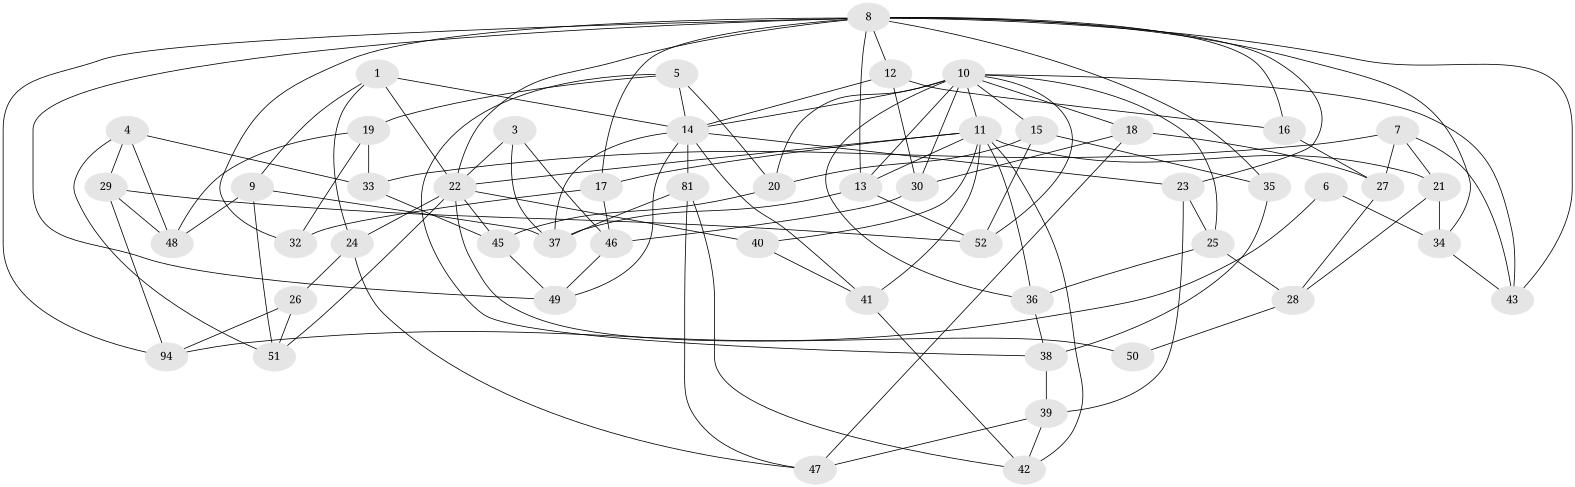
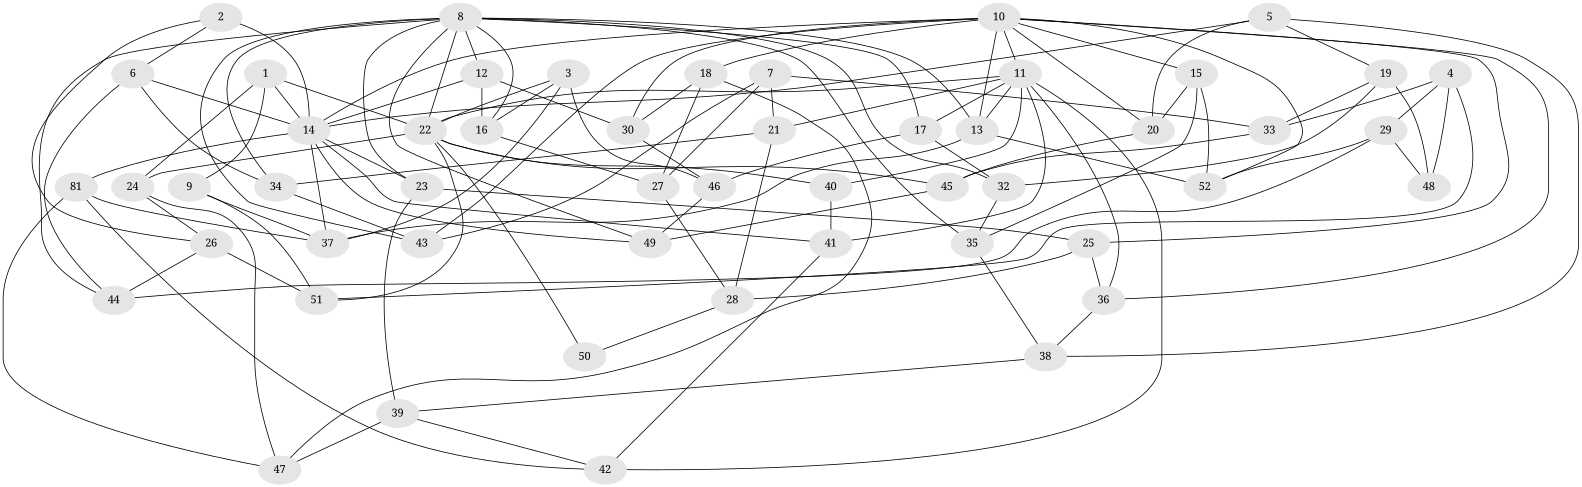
  graph {
    fontname="Noto Serif"
    node [color=gray90 fontname="Noto Serif" style=filled]
    edge [fontname="Noto Serif" weight=1.0]
    1
    9
    14
    22
    24
    37
    48
    51
    23
    49
    41
    n12 [label=81]
    40
    45
    50
    26
    47
+   2
    6
    34
-   44 [label=94]
+   44
    3
    16
    46
    27
    4
    29
    33
    52
    5
    19
    20
    38
    32
    39
    43
    7
    21
    28
    8
    12
    13
    17
    35
    30
    25
    10
    11
    15
    18
    36
    42
    1 -- 9
    1 -- 14
    1 -- 22
    1 -- 24
    9 -- 37
-   9 -- 48
    9 -- 51
    14 -- 37
    14 -- 23
    14 -- 49
    14 -- 41
    14 -- n12
    22 -- 24
    22 -- 51
    22 -- 40
    22 -- 45
    22 -- 50 [weight=3.0]
    24 -- 26
    24 -- 47
    23 -- 39
    23 -- 25
    41 -- 42
    n12 -- 37
    n12 -- 47
    n12 -- 42
    40 -- 41
    45 -- 49
    26 -- 51
    26 -- 44
+   2 -- 14 [weight=2.0]
+   2 -- 26
+   2 -- 6
+   6 -- 14
    6 -- 34
    6 -- 44
    34 -- 43
    3 -- 22
    3 -- 37
+   3 -- 16
    3 -- 46
    16 -- 27
    46 -- 49
    27 -- 28
    4 -- 48
    4 -- 51
    4 -- 29
    4 -- 33
    29 -- 48
    29 -- 44
    29 -- 52
    33 -- 45
    5 -- 14
    5 -- 19
    5 -- 20
    5 -- 38
    19 -- 48
    19 -- 33
    19 -- 32
    20 -- 45
    38 -- 39
+   32 -- 35
    39 -- 47
    39 -- 42
    7 -- 27
    7 -- 33
    7 -- 43
    7 -- 21
    21 -- 34
    21 -- 28
    28 -- 50
    8 -- 22
    8 -- 23
    8 -- 49
    8 -- 34
    8 -- 44
    8 -- 16
    8 -- 32
    8 -- 43
    8 -- 12
    8 -- 13
    8 -- 17
    8 -- 35
    12 -- 14
    12 -- 16
    12 -- 30
    13 -- 37
    13 -- 52
    17 -- 46
    17 -- 32
    35 -- 38
    30 -- 46
    25 -- 28
    25 -- 36
    10 -- 14
    10 -- 52
    10 -- 20
    10 -- 43
    10 -- 13 [weight=2.0]
    10 -- 30
    10 -- 25
    10 -- 11
    10 -- 15
    10 -- 18
    10 -- 36
    11 -- 22
    11 -- 41
    11 -- 40 [weight=2.0]
    11 -- 21
    11 -- 13
    11 -- 17
    11 -- 36
    11 -- 42
    15 -- 52
    15 -- 20
    15 -- 35
    18 -- 47
    18 -- 27
    18 -- 30
    36 -- 38
  }
